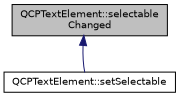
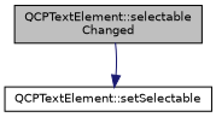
  digraph {
    rankdir=TB
    node [color=black fontname=Helvetica fontsize=10 shape=record style=filled]
    n1 [fillcolor=grey75 fontcolor=black height=0.2 label="QCPTextElement::selectable\lChanged" width=0.4]
    n2 [fillcolor=white height=0.2 label="QCPTextElement::setSelectable" width=0.4]
-   n1 -> n2 [color=midnightblue dir=back fontname=Helvetica fontsize=10 labelfontname=Helvetica labelfontsize=10 style=solid]
+   n2 -> n1 [color=midnightblue dir=back fontname=Helvetica fontsize=10 labelfontname=Helvetica labelfontsize=10 style=solid]
  }
